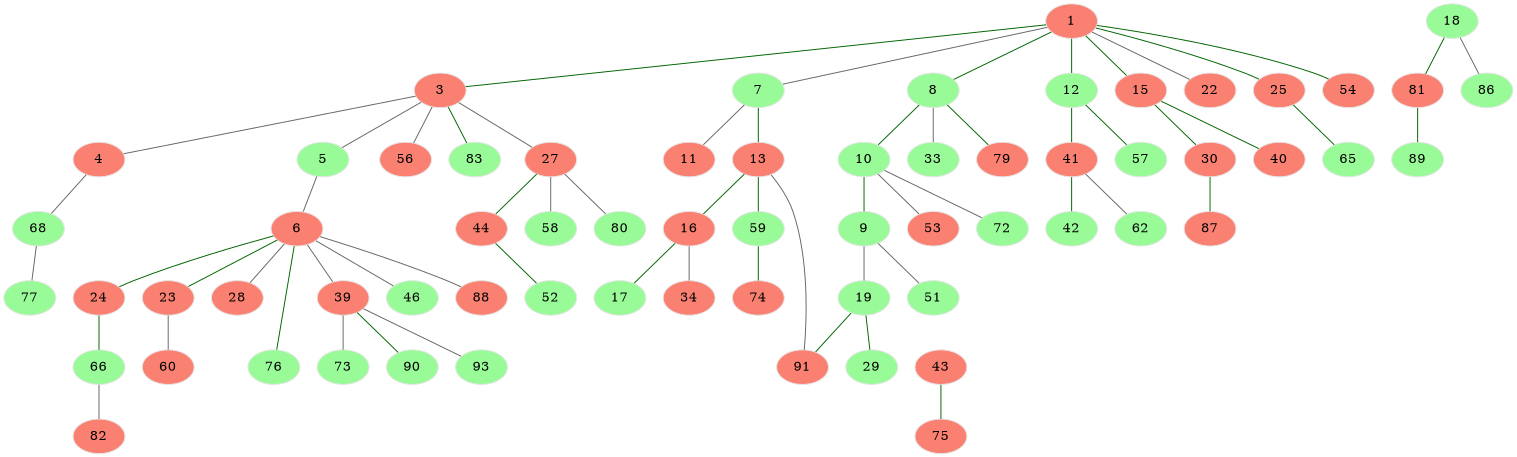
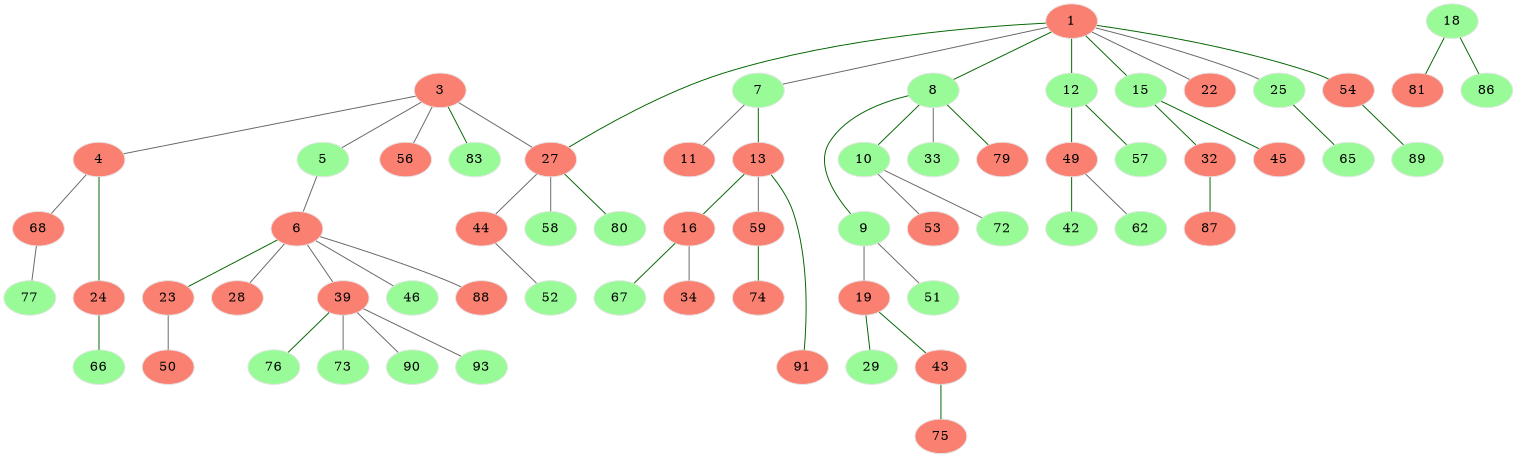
  graph {
    node [color=gray90 fillcolor=salmon style=filled]
    edge [color=darkgreen]
    1 [super="+2"]
    3 [super="+21"]
    7 [fillcolor=palegreen]
    8 [fillcolor=palegreen super="+31"]
    12 [fillcolor=palegreen super="+14"]
-   15
+   15 [fillcolor=palegreen]
    22
-   25
+   25 [fillcolor=palegreen]
    54
    4 [super="+38"]
    5 [fillcolor=palegreen]
    27 [super="+70"]
    56
    83 [fillcolor=palegreen]
    11 [super="+20"]
    13 [super="+78"]
    9 [fillcolor=palegreen super="+47"]
    10 [fillcolor=palegreen super="+49"]
    33 [fillcolor=palegreen]
    79
-   41 [super="+69"]
+   41 [super="+69" label=49]
    57 [fillcolor=palegreen]
-   30 [super="+71"]
-   40 [super="+45"]
+   30 [super="+71" label=32]
+   40 [super="+45" label=45]
    65 [fillcolor=palegreen]
    89 [fillcolor=palegreen]
-   68 [fillcolor=palegreen]
+   68
    6 [super="+26"]
    44
    58 [fillcolor=palegreen]
    80 [fillcolor=palegreen]
    77 [fillcolor=palegreen super="+85"]
    23
    24 [super="+35"]
    28 [super="+36"]
    39 [super="+63"]
    46 [fillcolor=palegreen]
    76 [fillcolor=palegreen]
    88
-   50 [label=60]
+   50
    66 [fillcolor=palegreen]
    73 [fillcolor=palegreen]
    90 [fillcolor=palegreen]
    93 [fillcolor=palegreen]
    16 [super="+55"]
-   59 [fillcolor=palegreen super="+67"]
+   59 [super="+67"]
    91
-   19 [fillcolor=palegreen super="+84"]
+   19 [super="+84"]
    51 [fillcolor=palegreen super="+64"]
    53 [super="+61"]
    72 [fillcolor=palegreen]
    29 [fillcolor=palegreen super="+60"]
    43 [super="+48"]
    18 [fillcolor=palegreen super="+32"]
    81
    86 [fillcolor=palegreen]
    42 [fillcolor=palegreen]
    62 [fillcolor=palegreen]
-   17 [fillcolor=palegreen super="+37"]
+   17 [fillcolor=palegreen super="+37" label=67]
    34
    74 [super="+92"]
    87
    75
-   82 [super="+94"]
    52 [fillcolor=palegreen]
-   1 -- 3
+   1 -- 27
    1 -- 7 [color=gray40]
    1 -- 8
    1 -- 12
    1 -- 15
    1 -- 22 [color=gray40]
-   1 -- 25
+   1 -- 25 [color=gray40]
    1 -- 54
    3 -- 4 [color=gray40]
    3 -- 5 [color=gray40]
    3 -- 27 [color=gray40]
    3 -- 56 [color=gray40]
    3 -- 83
    7 -- 11 [color=gray40]
    7 -- 13
-   10 -- 9
+   8 -- 9
    8 -- 10
    8 -- 33 [color=gray40]
    8 -- 79
    12 -- 41
    12 -- 57
    15 -- 30
    15 -- 40
    25 -- 65
-   81 -- 89
+   54 -- 89
    4 -- 68 [color=gray40]
    5 -- 6 [color=gray40]
-   27 -- 44
+   27 -- 44 [color=gray40]
    27 -- 58 [color=gray40]
-   27 -- 80 [color=gray40]
+   27 -- 80
    13 -- 16
-   13 -- 59
-   13 -- 91 [color=gray40]
+   13 -- 59 [color=gray40]
+   13 -- 91
    9 -- 19 [color=gray40]
    9 -- 51 [color=gray40]
    10 -- 53 [color=gray40]
    10 -- 72 [color=gray40]
    41 -- 42
    41 -- 62 [color=gray40]
    30 -- 87
    68 -- 77 [color=gray40]
    6 -- 23
-   6 -- 24
+   4 -- 24
    6 -- 28 [color=gray40]
    6 -- 39 [color=gray40]
    6 -- 46 [color=gray40]
-   6 -- 76
+   39 -- 76
    6 -- 88 [color=gray40]
-   44 -- 52
+   44 -- 52 [color=gray40]
    23 -- 50 [color=gray40]
    24 -- 66
    39 -- 73 [color=gray40]
-   39 -- 90
+   39 -- 90 [color=gray40]
    39 -- 93 [color=gray40]
-   66 -- 82 [color=gray40]
    16 -- 17
    16 -- 34 [color=gray40]
    59 -- 74
    19 -- 29
-   19 -- 91
+   19 -- 43
    43 -- 75
    18 -- 81
-   18 -- 86 [color=gray40]
+   18 -- 86
  }
